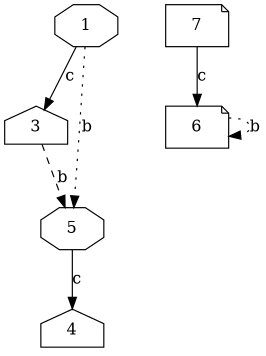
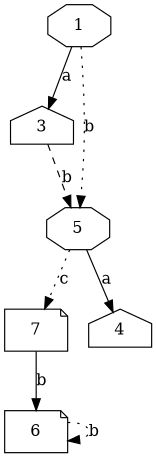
  digraph {
    node [shape=house]
    edge [style=solid]
    3
    1 [shape=octagon]
    5 [shape=octagon]
    7 [shape=note]
    4
    6 [shape=note]
    3 -> 5 [label=b style=dashed]
-   1 -> 3 [label=c]
+   1 -> 3 [label=a]
    1 -> 5 [label=b style=dotted]
-   5 -> 4 [label=c]
-   7 -> 6 [label=c]
+   5 -> 7 [label=c style=dotted]
+   5 -> 4 [label=a]
+   7 -> 6 [label=b]
    6 -> 6 [label=b style=dotted]
  }
